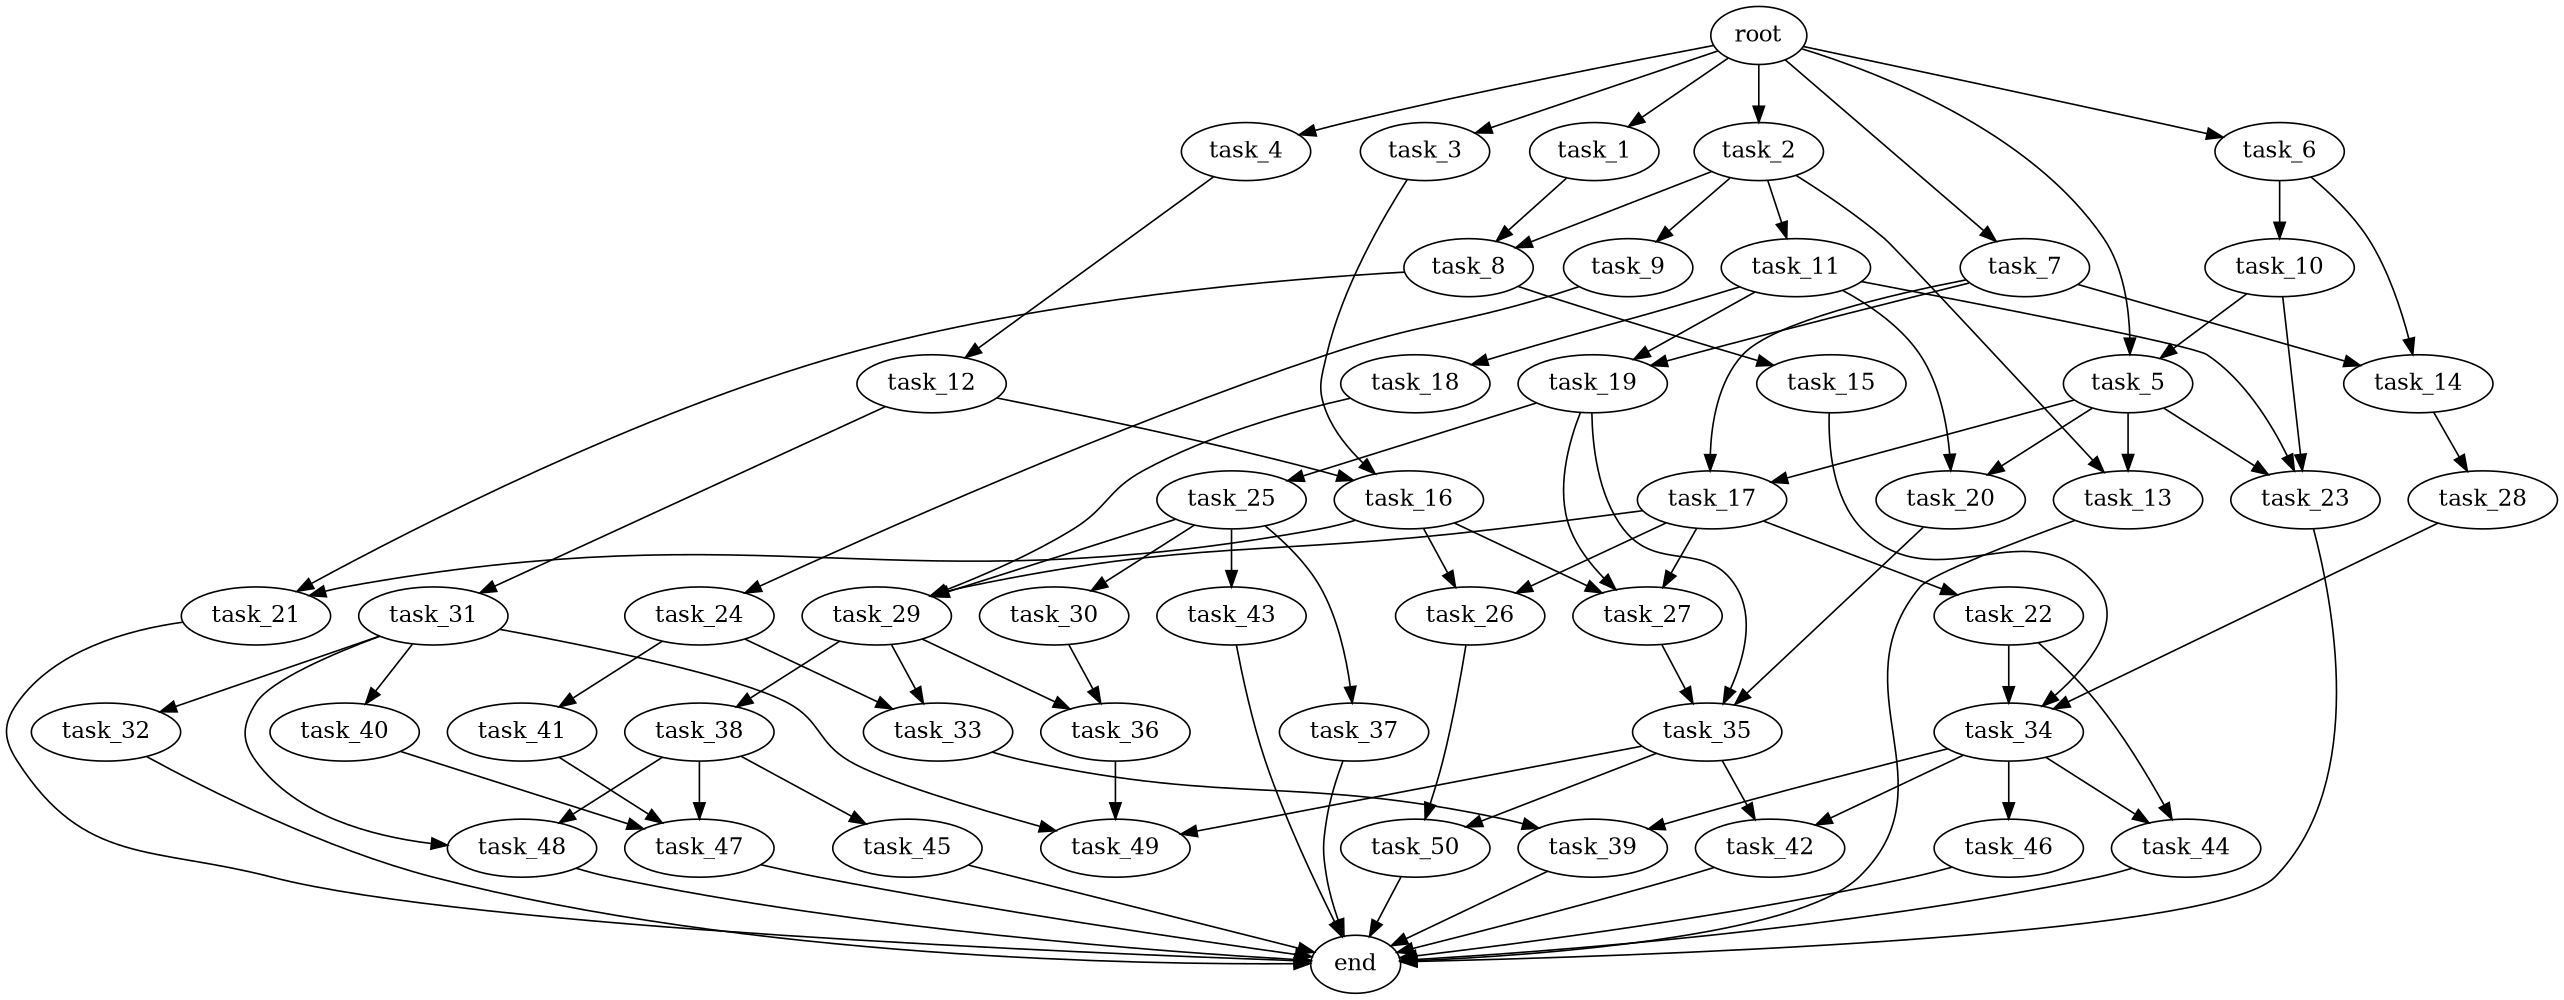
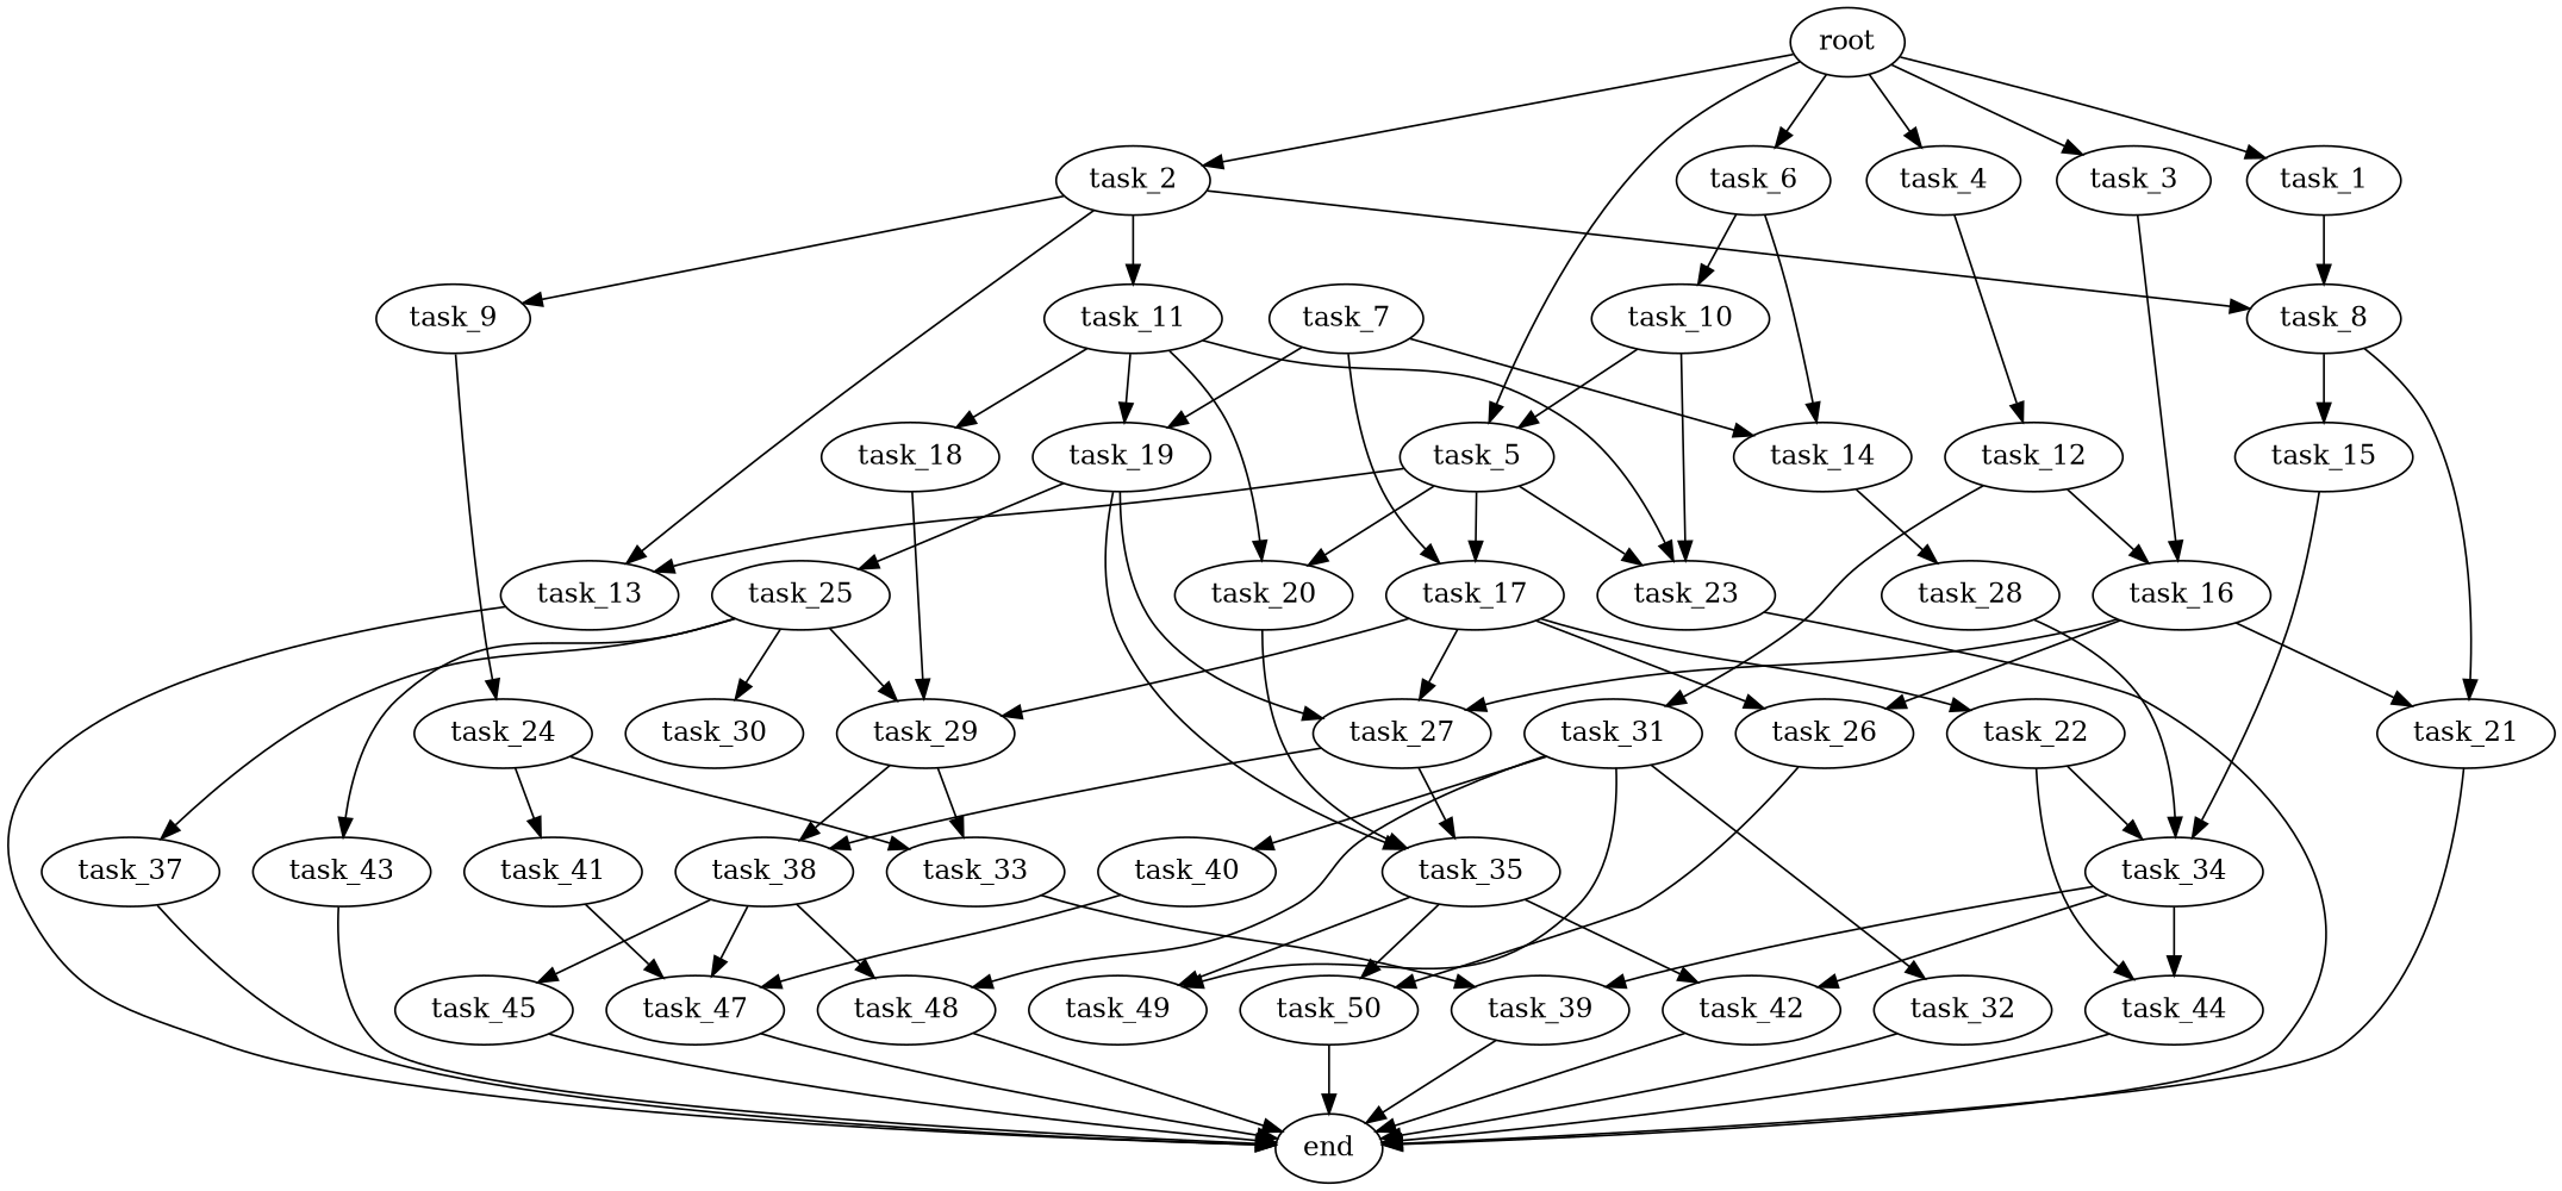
  digraph {
    root
    task_1
    task_2
    task_3
    task_4
    task_5
    task_6
    task_7
    task_8
    task_9
    task_11
    task_13
    task_16
    task_12
    task_17
    task_20
    task_23
    task_10
    task_14
    task_19
    task_15
    task_21
    task_24
    task_18
    end
    task_26
    task_27
    task_31
    task_22
    task_29
    task_35
    task_28
    task_25
    task_34
    task_33
    task_41
    task_32
    task_40
    task_48
    task_49
    task_44
    task_39
    task_42
-   task_46
    task_50
    task_38
-   task_36
    task_30
    task_37
    task_43
    task_47
    task_45
    root -> task_1
    root -> task_2
    root -> task_3
    root -> task_4
    root -> task_5
    root -> task_6
-   root -> task_7
    task_1 -> task_8
    task_2 -> task_8
    task_2 -> task_9
    task_2 -> task_11
    task_2 -> task_13
    task_3 -> task_16
    task_4 -> task_12
    task_5 -> task_13
    task_5 -> task_17
    task_5 -> task_20
    task_5 -> task_23
    task_6 -> task_10
    task_6 -> task_14
    task_7 -> task_17
    task_7 -> task_14
    task_7 -> task_19
    task_8 -> task_15
    task_8 -> task_21
    task_9 -> task_24
    task_11 -> task_20
    task_11 -> task_23
    task_11 -> task_19
    task_11 -> task_18
    task_13 -> end
    task_16 -> task_21
    task_16 -> task_26
    task_16 -> task_27
    task_12 -> task_16
    task_12 -> task_31
    task_17 -> task_26
    task_17 -> task_27
    task_17 -> task_22
    task_17 -> task_29
    task_20 -> task_35
    task_23 -> end
    task_10 -> task_5
    task_10 -> task_23
    task_14 -> task_28
    task_19 -> task_27
    task_19 -> task_35
    task_19 -> task_25
    task_15 -> task_34
    task_21 -> end
    task_24 -> task_33
    task_24 -> task_41
    task_18 -> task_29
    task_26 -> task_50
    task_27 -> task_35
+   task_27 -> task_38
    task_31 -> task_32
    task_31 -> task_40
    task_31 -> task_48
    task_31 -> task_49
    task_22 -> task_34
    task_22 -> task_44
    task_29 -> task_33
    task_29 -> task_38
-   task_29 -> task_36
    task_35 -> task_49
    task_35 -> task_42
    task_35 -> task_50
    task_28 -> task_34
    task_25 -> task_29
    task_25 -> task_30
    task_25 -> task_37
    task_25 -> task_43
    task_34 -> task_44
    task_34 -> task_39
    task_34 -> task_42
-   task_34 -> task_46
    task_33 -> task_39
    task_41 -> task_47
    task_32 -> end
    task_40 -> task_47
    task_48 -> end
    task_44 -> end
    task_39 -> end
    task_42 -> end
-   task_46 -> end
    task_50 -> end
    task_38 -> task_48
    task_38 -> task_47
    task_38 -> task_45
-   task_36 -> task_49
-   task_30 -> task_36
    task_37 -> end
    task_43 -> end
    task_47 -> end
    task_45 -> end
  }
